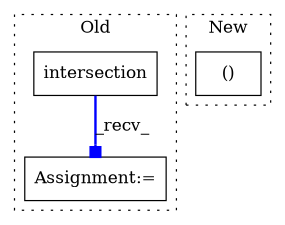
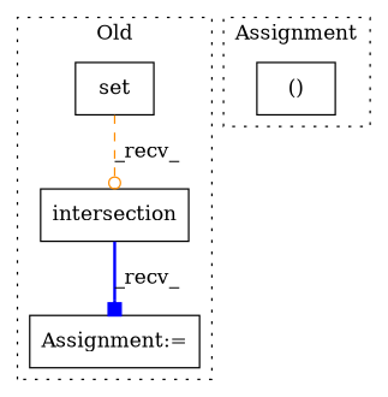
  digraph {
    node [a=32 shape=box]
    n1 [l="13,1" label=intersection s="5976,6021"]
    n2 [a=7 l=1 label="Assignment:=" s=5951]
+   n3 [l="4,1" label=set s="5957,5974"]
    n4 [a=106 l=59 label="()" s=6009]
    subgraph cluster_1 {
      label=Old
      style=dotted
      n1
      n2
+     n3
    }
    subgraph cluster_2 {
-     label=New
+     label=Assignment
      style=dotted
      n4
    }
    n1 -> n2 [arrowhead=box color=blue label=_recv_ style=bold]
+   n3 -> n1 [arrowhead=odot color=darkorange label=_recv_ style=dashed]
  }
